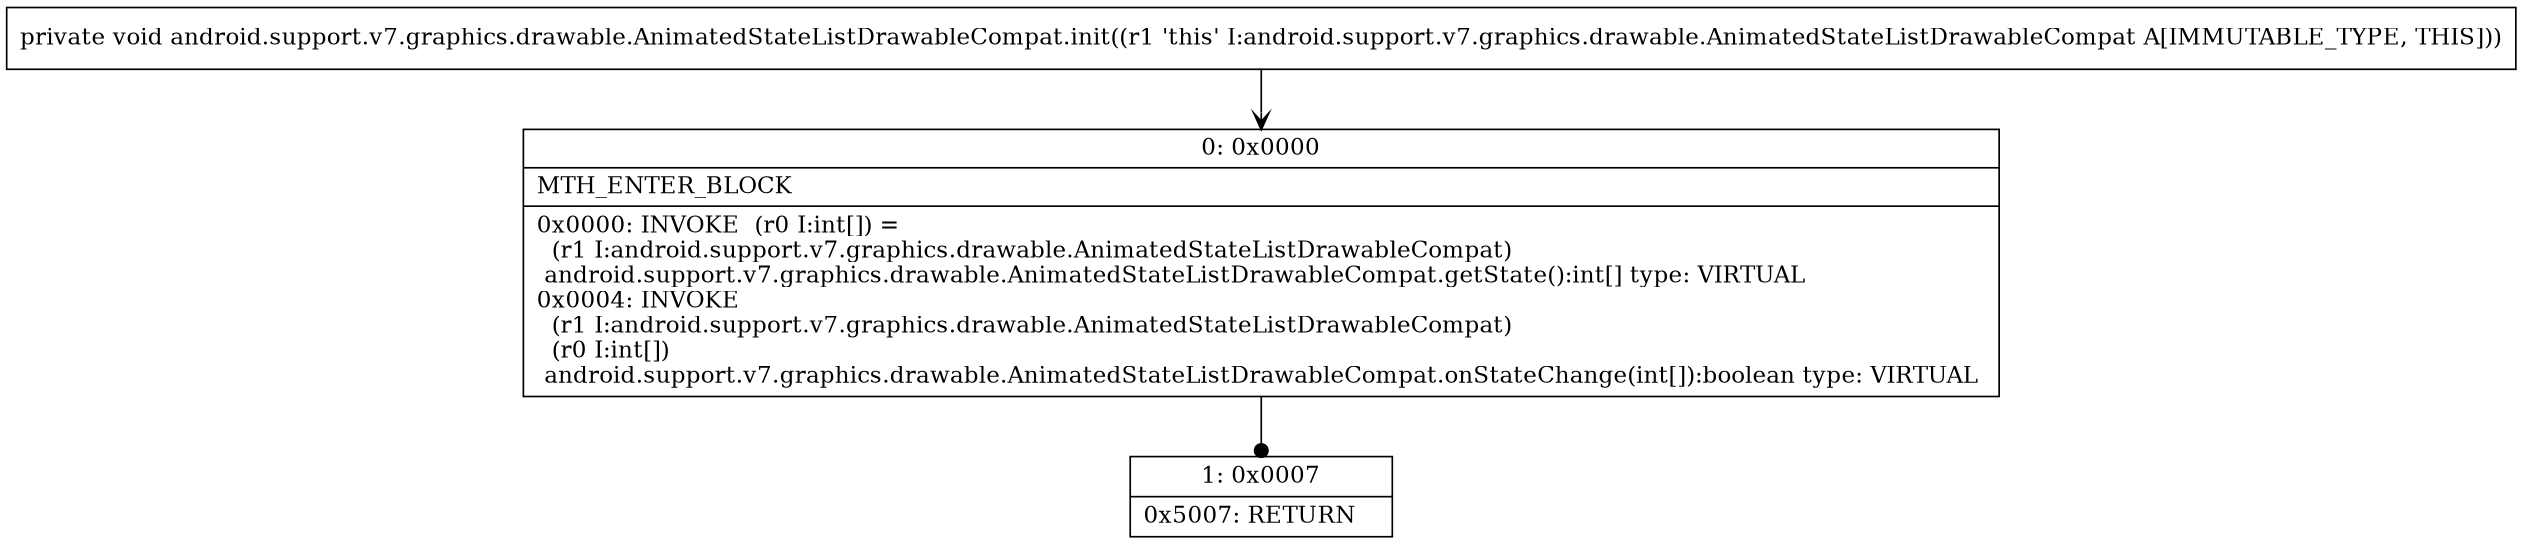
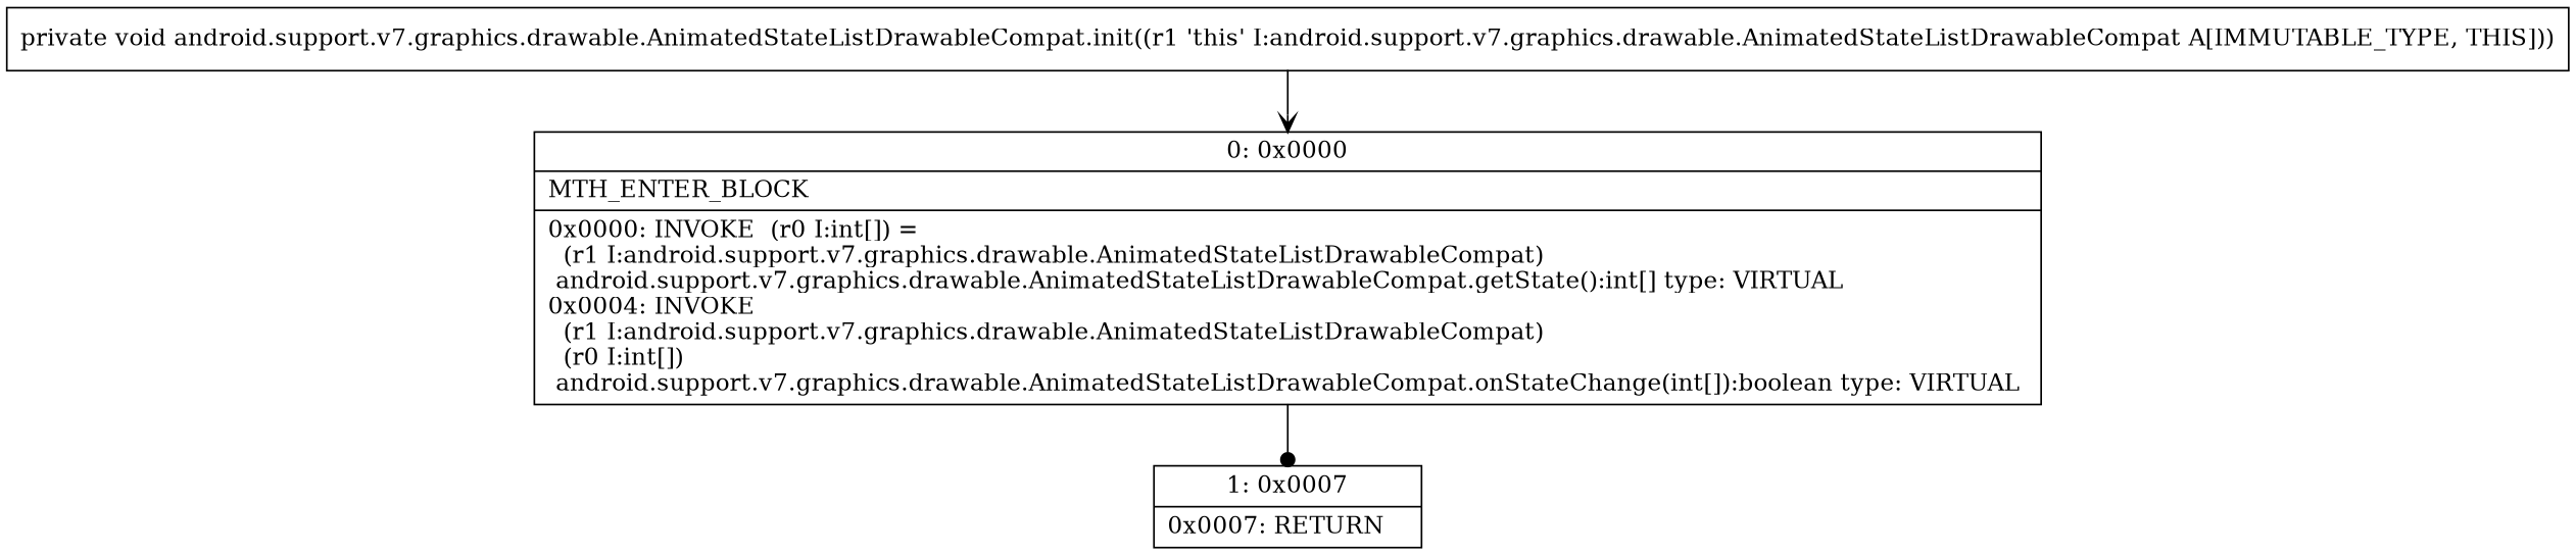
  digraph {
    node [shape=record]
    n1 [label="{0\:\ 0x0000|MTH_ENTER_BLOCK\l|0x0000: INVOKE  (r0 I:int[]) = \l  (r1 I:android.support.v7.graphics.drawable.AnimatedStateListDrawableCompat)\l android.support.v7.graphics.drawable.AnimatedStateListDrawableCompat.getState():int[] type: VIRTUAL \l0x0004: INVOKE  \l  (r1 I:android.support.v7.graphics.drawable.AnimatedStateListDrawableCompat)\l  (r0 I:int[])\l android.support.v7.graphics.drawable.AnimatedStateListDrawableCompat.onStateChange(int[]):boolean type: VIRTUAL \l}"]
-   n2 [label="{1\:\ 0x0007|0x5007: RETURN   \l}"]
+   n2 [label="{1\:\ 0x0007|0x0007: RETURN   \l}"]
    n3 [label="{private void android.support.v7.graphics.drawable.AnimatedStateListDrawableCompat.init((r1 'this' I:android.support.v7.graphics.drawable.AnimatedStateListDrawableCompat A[IMMUTABLE_TYPE, THIS])) }"]
    n1 -> n2 [arrowhead=dot]
    n3 -> n1 [arrowhead=vee]
  }
